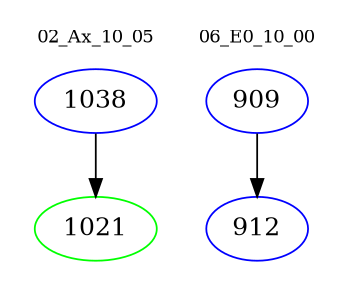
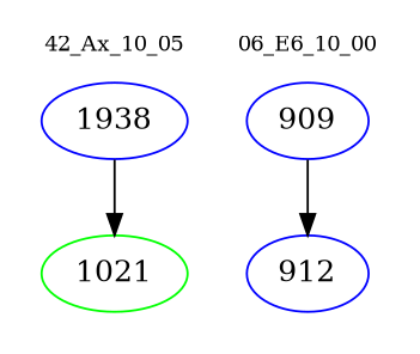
  digraph {
    node [color=blue]
    edge [color=black]
-   n1 [label=1038]
+   n1 [label=1938]
    n2 [color=green label=1021]
    n3 [label=909]
    n4 [label=912]
    subgraph cluster_1 {
      color=white
      fontsize=10
-     label="02_Ax_10_05"
+     label="42_Ax_10_05"
      n1
      n2
    }
    subgraph cluster_2 {
      color=white
      fontsize=10
-     label="06_E0_10_00"
+     label="06_E6_10_00"
      n3
      n4
    }
    n1 -> n2
    n3 -> n4
  }
